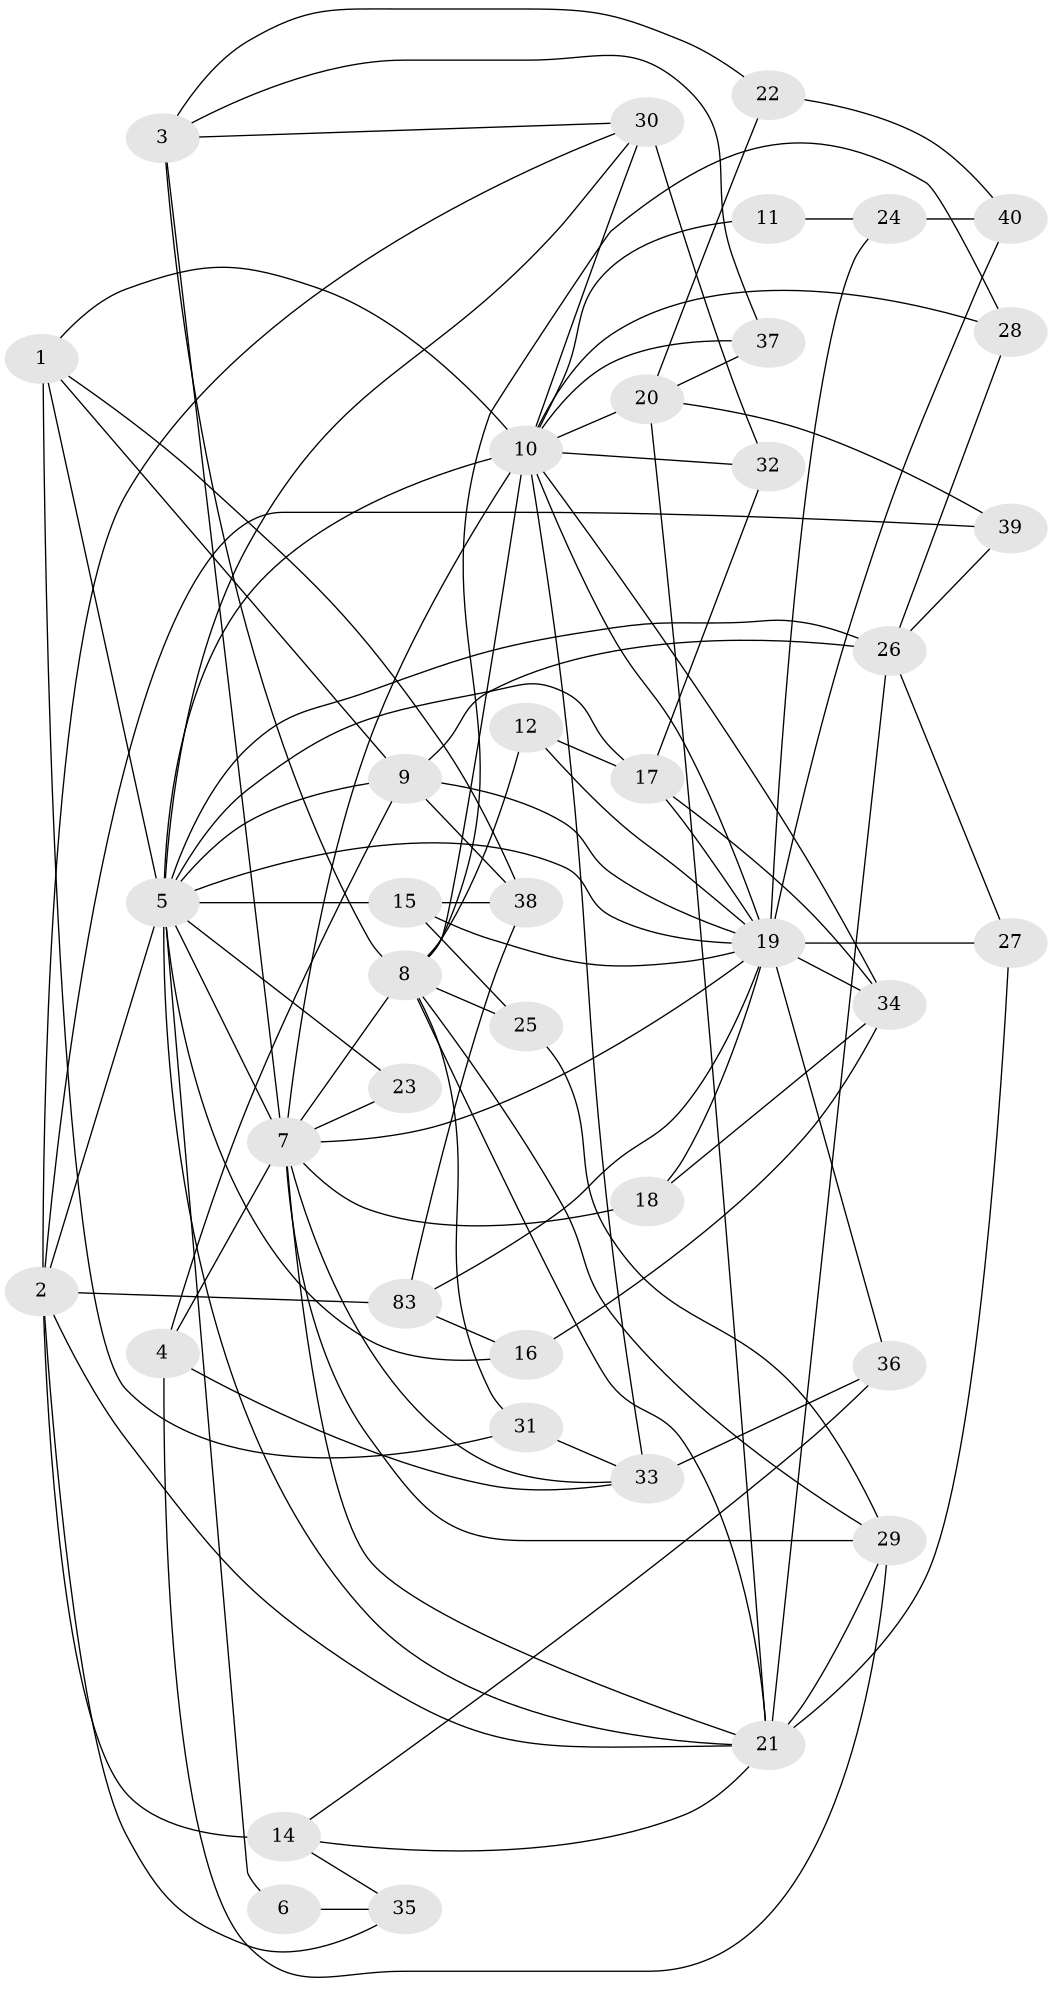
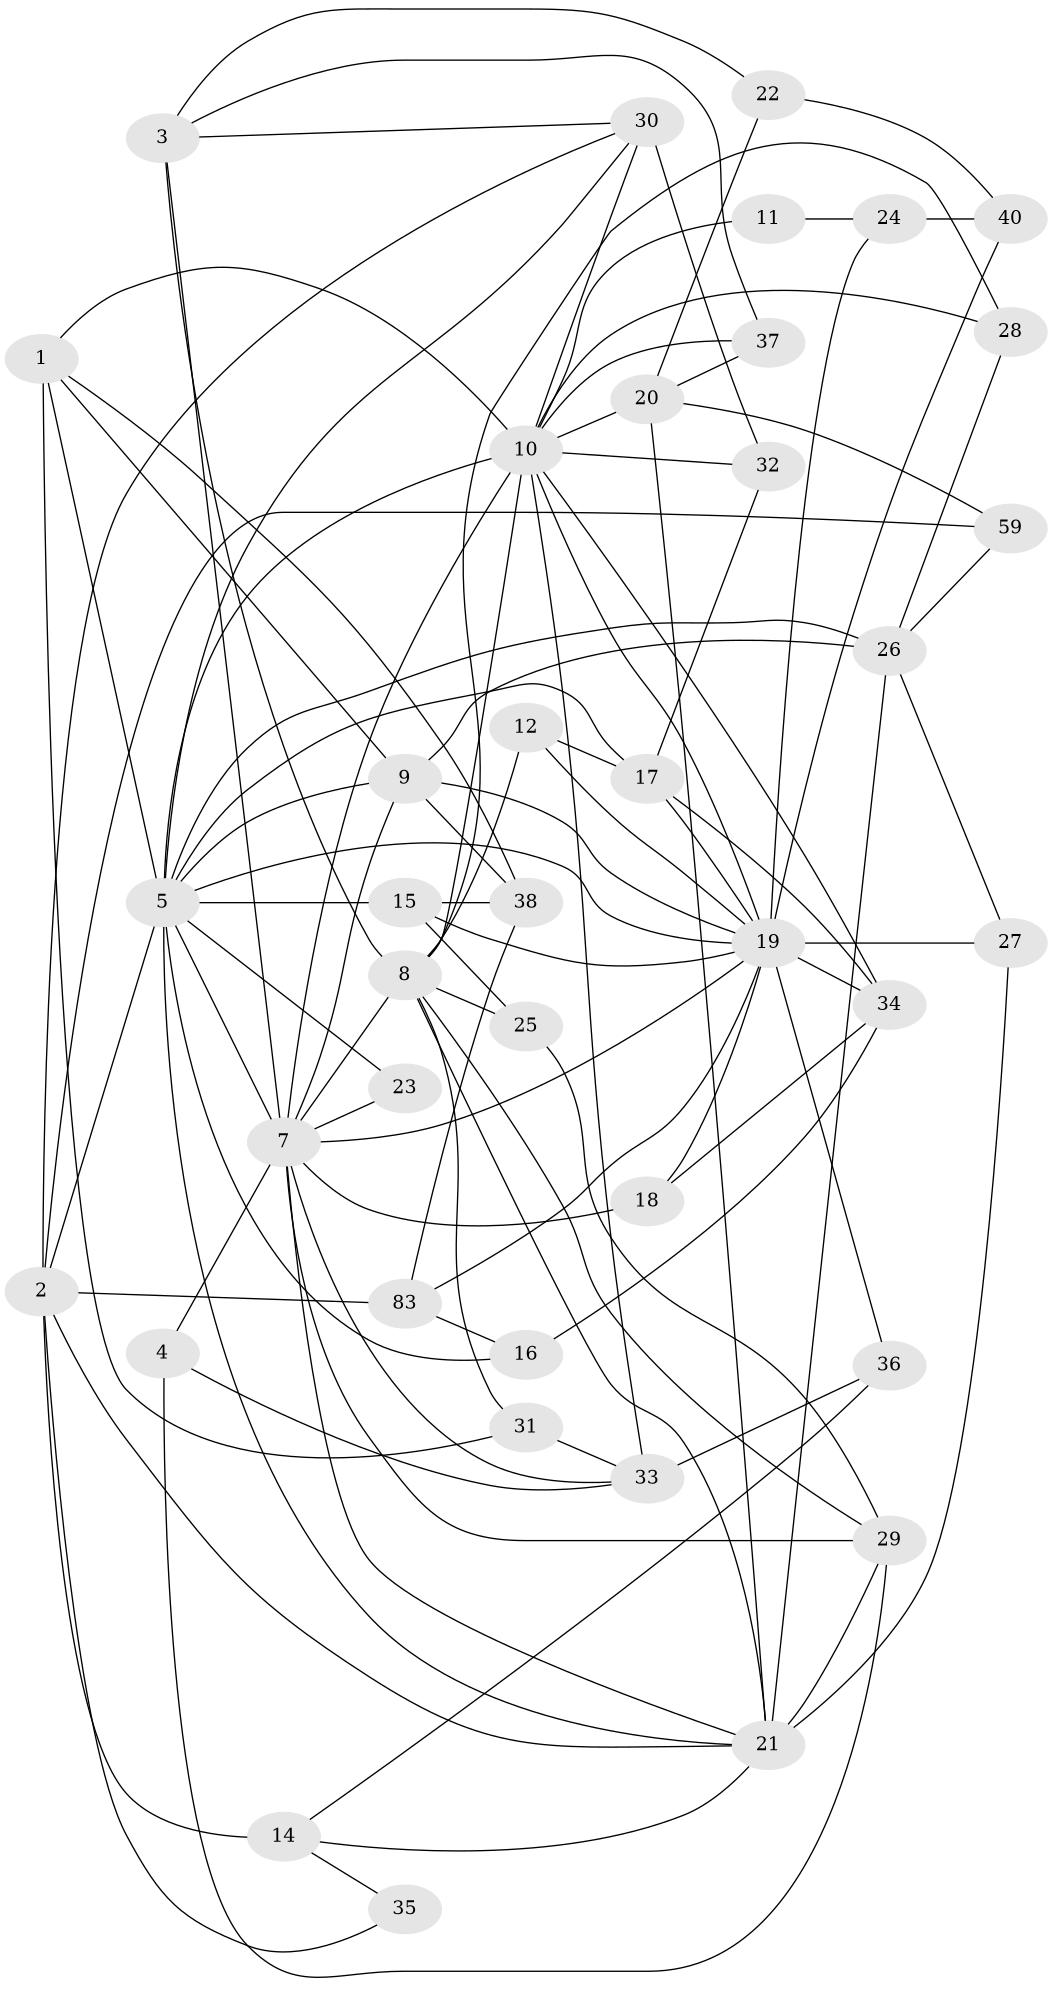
  graph {
    rankdir=LR
    node [color=gray90 style=filled]
    edge [weight=1.0]
    1
    5
    9
    10
    31
    38
    21
    30
    7
-   6
    15
    17
    19
    23
    26
    16
    37
    33
    28
    11
    20
    32
    34
    2
    n25 [label=83]
    14
    35
-   39
+   39 [label=59]
    36
    29
    27
    3
    8
    22
    18
    12
    25
    40
    4
    24
    1 -- 5
    1 -- 9
    1 -- 10
    1 -- 31
    1 -- 38
    5 -- 9
    5 -- 10
    5 -- 21
    5 -- 30
    5 -- 7 [weight=2.0]
-   5 -- 6
    5 -- 15
    5 -- 17 [weight=2.0]
    5 -- 19
    5 -- 23
    5 -- 26
    5 -- 16
    9 -- 38
    9 -- 19
    9 -- 26
    10 -- 30
    10 -- 19
    10 -- 37
    10 -- 33
    10 -- 28
    10 -- 11
    10 -- 20
    10 -- 32
    10 -- 34
    31 -- 33
    21 -- 26
    21 -- 29
    21 -- 27
    30 -- 32
    7 -- 10 [weight=2.0]
    7 -- 21
    7 -- 19 [weight=2.0]
    7 -- 23
    7 -- 33
    7 -- 29
    7 -- 8
    7 -- 18
-   6 -- 35
    15 -- 38
    15 -- 19
    15 -- 25
    17 -- 19
    17 -- 32
    17 -- 34
    19 -- 34
    19 -- 36
    19 -- 27 [weight=4.0]
    19 -- 40
    19 -- 24
    26 -- 28
    26 -- 39
    26 -- 27
    16 -- 34
    33 -- 36
    11 -- 24
    20 -- 21
    20 -- 37
    20 -- 39
    20 -- 22
    2 -- 5 [weight=2.0]
    2 -- 21
    2 -- 30
    2 -- n25
    2 -- 14 [weight=2.0]
    2 -- 35
    2 -- 39
    n25 -- 38
    n25 -- 19
    n25 -- 16
    14 -- 21 [weight=2.0]
    14 -- 35
    14 -- 36
    3 -- 30
    3 -- 7
    3 -- 37
    3 -- 8 [weight=2.0]
    3 -- 22
    8 -- 10 [weight=3.0]
    8 -- 31
    8 -- 21
    8 -- 28
    8 -- 29
    8 -- 12
    8 -- 25
    22 -- 40
    18 -- 19
    18 -- 34
    12 -- 17
    12 -- 19
    25 -- 29
-   4 -- 9
+   7 -- 9
    4 -- 7 [weight=2.0]
    4 -- 33
    4 -- 29
    24 -- 40
  }
